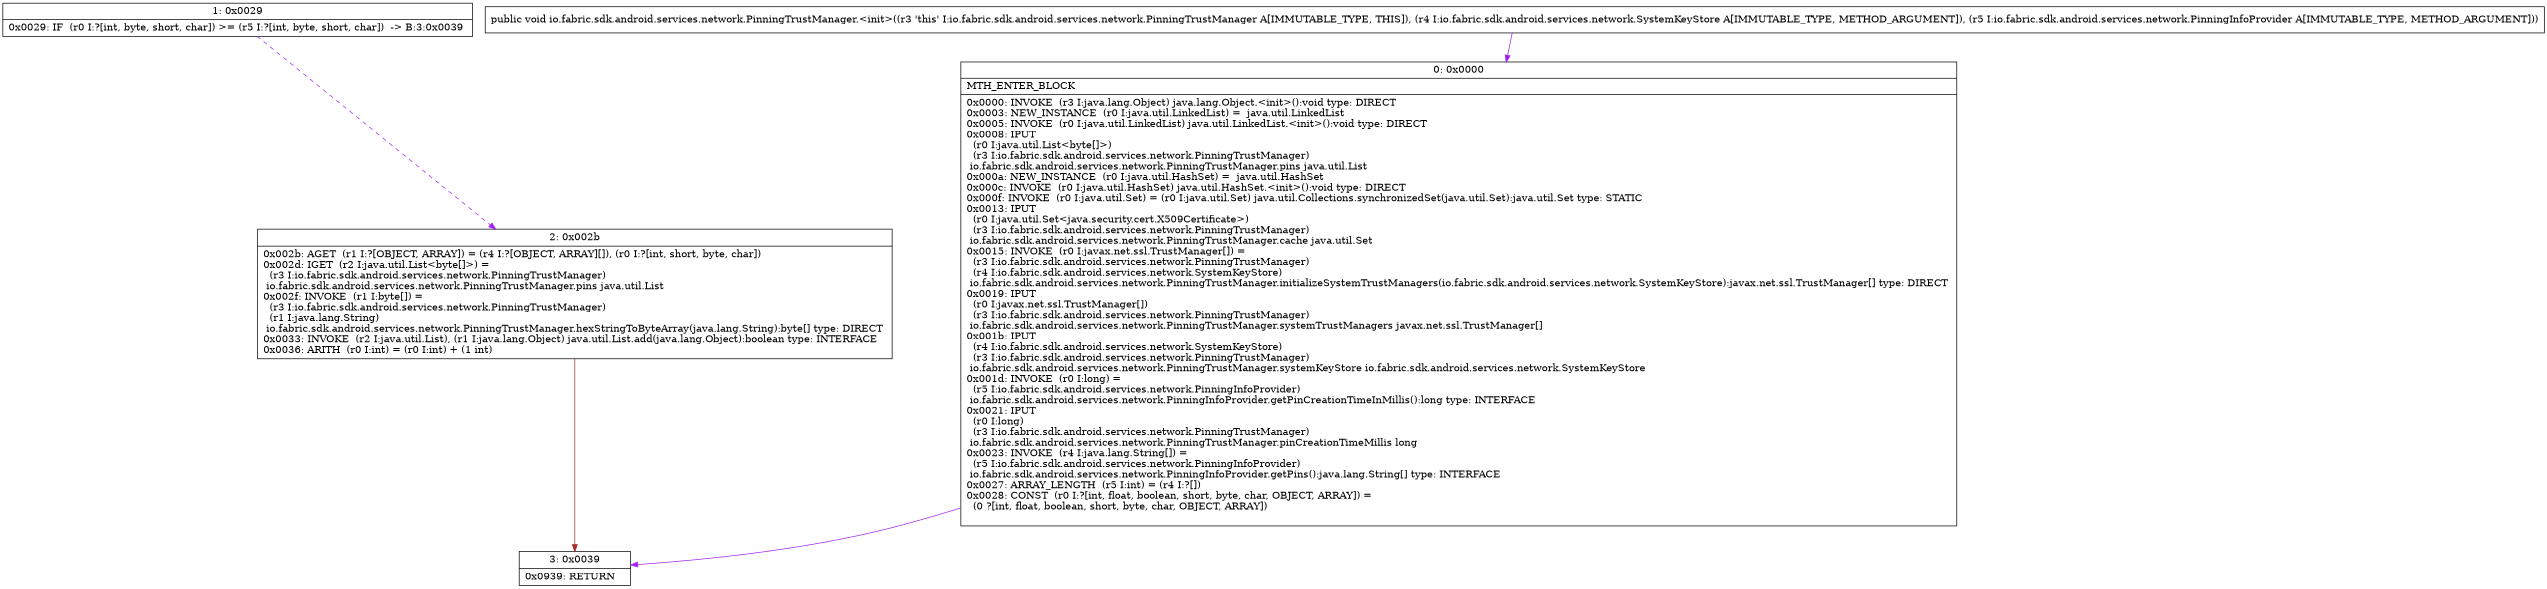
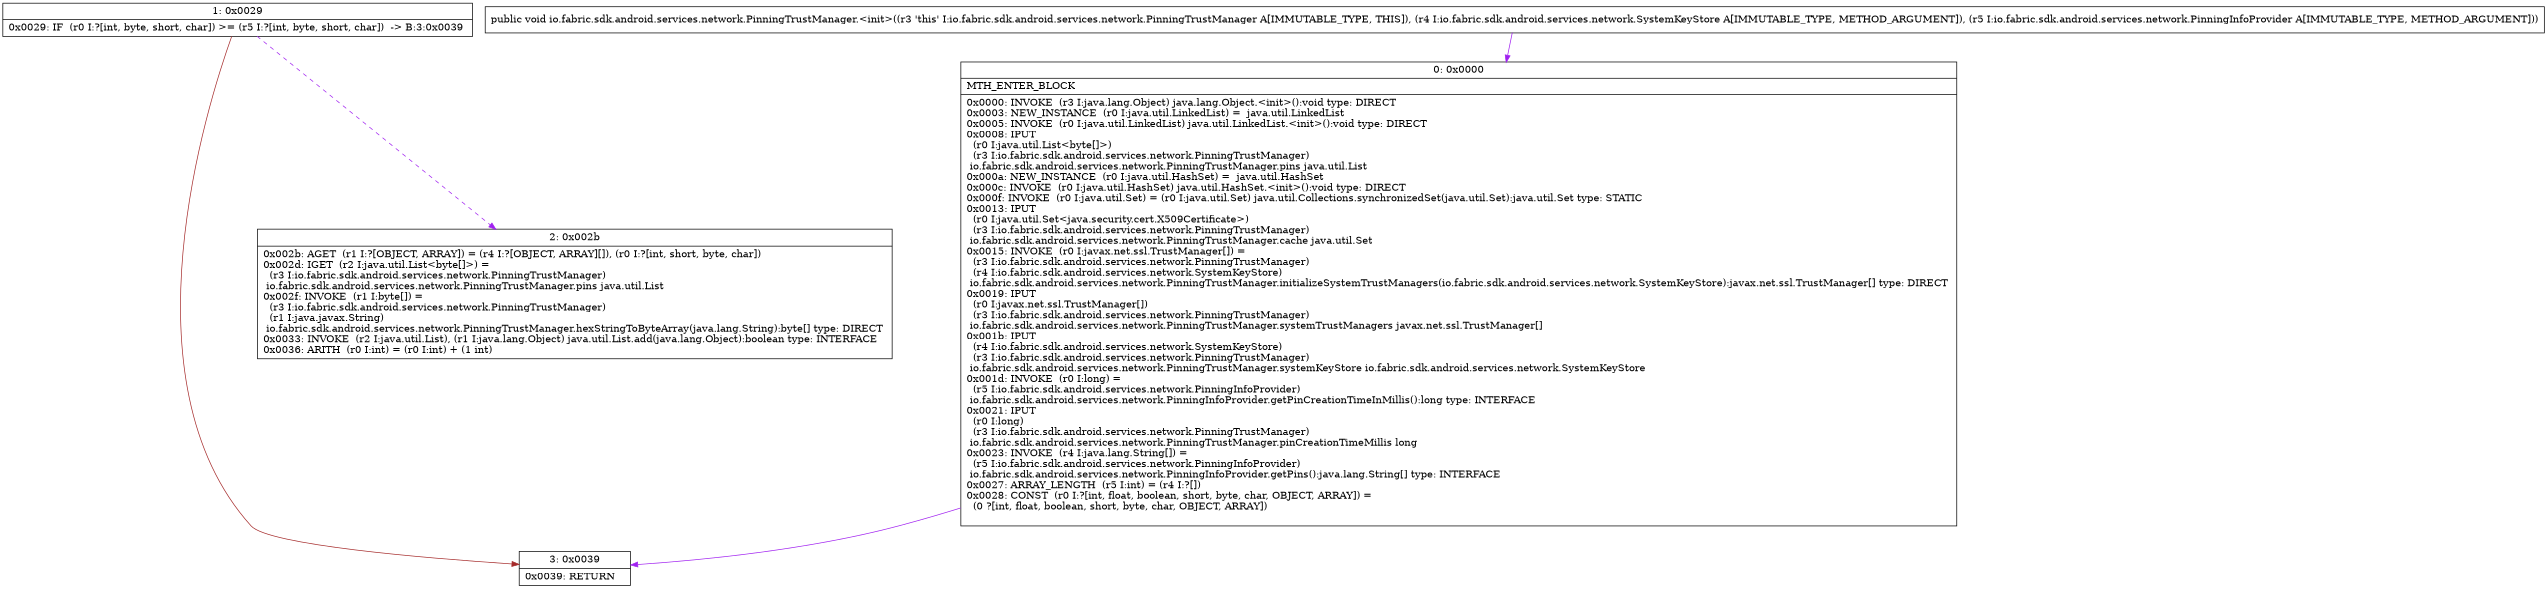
  digraph {
    node [shape=record]
    edge [color=purple]
    n1 [label="{0\:\ 0x0000|MTH_ENTER_BLOCK\l|0x0000: INVOKE  (r3 I:java.lang.Object) java.lang.Object.\<init\>():void type: DIRECT \l0x0003: NEW_INSTANCE  (r0 I:java.util.LinkedList) =  java.util.LinkedList \l0x0005: INVOKE  (r0 I:java.util.LinkedList) java.util.LinkedList.\<init\>():void type: DIRECT \l0x0008: IPUT  \l  (r0 I:java.util.List\<byte[]\>)\l  (r3 I:io.fabric.sdk.android.services.network.PinningTrustManager)\l io.fabric.sdk.android.services.network.PinningTrustManager.pins java.util.List \l0x000a: NEW_INSTANCE  (r0 I:java.util.HashSet) =  java.util.HashSet \l0x000c: INVOKE  (r0 I:java.util.HashSet) java.util.HashSet.\<init\>():void type: DIRECT \l0x000f: INVOKE  (r0 I:java.util.Set) = (r0 I:java.util.Set) java.util.Collections.synchronizedSet(java.util.Set):java.util.Set type: STATIC \l0x0013: IPUT  \l  (r0 I:java.util.Set\<java.security.cert.X509Certificate\>)\l  (r3 I:io.fabric.sdk.android.services.network.PinningTrustManager)\l io.fabric.sdk.android.services.network.PinningTrustManager.cache java.util.Set \l0x0015: INVOKE  (r0 I:javax.net.ssl.TrustManager[]) = \l  (r3 I:io.fabric.sdk.android.services.network.PinningTrustManager)\l  (r4 I:io.fabric.sdk.android.services.network.SystemKeyStore)\l io.fabric.sdk.android.services.network.PinningTrustManager.initializeSystemTrustManagers(io.fabric.sdk.android.services.network.SystemKeyStore):javax.net.ssl.TrustManager[] type: DIRECT \l0x0019: IPUT  \l  (r0 I:javax.net.ssl.TrustManager[])\l  (r3 I:io.fabric.sdk.android.services.network.PinningTrustManager)\l io.fabric.sdk.android.services.network.PinningTrustManager.systemTrustManagers javax.net.ssl.TrustManager[] \l0x001b: IPUT  \l  (r4 I:io.fabric.sdk.android.services.network.SystemKeyStore)\l  (r3 I:io.fabric.sdk.android.services.network.PinningTrustManager)\l io.fabric.sdk.android.services.network.PinningTrustManager.systemKeyStore io.fabric.sdk.android.services.network.SystemKeyStore \l0x001d: INVOKE  (r0 I:long) = \l  (r5 I:io.fabric.sdk.android.services.network.PinningInfoProvider)\l io.fabric.sdk.android.services.network.PinningInfoProvider.getPinCreationTimeInMillis():long type: INTERFACE \l0x0021: IPUT  \l  (r0 I:long)\l  (r3 I:io.fabric.sdk.android.services.network.PinningTrustManager)\l io.fabric.sdk.android.services.network.PinningTrustManager.pinCreationTimeMillis long \l0x0023: INVOKE  (r4 I:java.lang.String[]) = \l  (r5 I:io.fabric.sdk.android.services.network.PinningInfoProvider)\l io.fabric.sdk.android.services.network.PinningInfoProvider.getPins():java.lang.String[] type: INTERFACE \l0x0027: ARRAY_LENGTH  (r5 I:int) = (r4 I:?[]) \l0x0028: CONST  (r0 I:?[int, float, boolean, short, byte, char, OBJECT, ARRAY]) = \l  (0 ?[int, float, boolean, short, byte, char, OBJECT, ARRAY])\l \l}"]
-   n2 [label="{3\:\ 0x0039|0x0939: RETURN   \l}"]
+   n2 [label="{3\:\ 0x0039|0x0039: RETURN   \l}"]
    n3 [label="{1\:\ 0x0029|0x0029: IF  (r0 I:?[int, byte, short, char]) \>= (r5 I:?[int, byte, short, char])  \-\> B:3:0x0039 \l}"]
-   n4 [label="{2\:\ 0x002b|0x002b: AGET  (r1 I:?[OBJECT, ARRAY]) = (r4 I:?[OBJECT, ARRAY][]), (r0 I:?[int, short, byte, char]) \l0x002d: IGET  (r2 I:java.util.List\<byte[]\>) = \l  (r3 I:io.fabric.sdk.android.services.network.PinningTrustManager)\l io.fabric.sdk.android.services.network.PinningTrustManager.pins java.util.List \l0x002f: INVOKE  (r1 I:byte[]) = \l  (r3 I:io.fabric.sdk.android.services.network.PinningTrustManager)\l  (r1 I:java.lang.String)\l io.fabric.sdk.android.services.network.PinningTrustManager.hexStringToByteArray(java.lang.String):byte[] type: DIRECT \l0x0033: INVOKE  (r2 I:java.util.List), (r1 I:java.lang.Object) java.util.List.add(java.lang.Object):boolean type: INTERFACE \l0x0036: ARITH  (r0 I:int) = (r0 I:int) + (1 int) \l}"]
+   n4 [label="{2\:\ 0x002b|0x002b: AGET  (r1 I:?[OBJECT, ARRAY]) = (r4 I:?[OBJECT, ARRAY][]), (r0 I:?[int, short, byte, char]) \l0x002d: IGET  (r2 I:java.util.List\<byte[]\>) = \l  (r3 I:io.fabric.sdk.android.services.network.PinningTrustManager)\l io.fabric.sdk.android.services.network.PinningTrustManager.pins java.util.List \l0x002f: INVOKE  (r1 I:byte[]) = \l  (r3 I:io.fabric.sdk.android.services.network.PinningTrustManager)\l  (r1 I:java.javax.String)\l io.fabric.sdk.android.services.network.PinningTrustManager.hexStringToByteArray(java.lang.String):byte[] type: DIRECT \l0x0033: INVOKE  (r2 I:java.util.List), (r1 I:java.lang.Object) java.util.List.add(java.lang.Object):boolean type: INTERFACE \l0x0036: ARITH  (r0 I:int) = (r0 I:int) + (1 int) \l}"]
    n5 [label="{public void io.fabric.sdk.android.services.network.PinningTrustManager.\<init\>((r3 'this' I:io.fabric.sdk.android.services.network.PinningTrustManager A[IMMUTABLE_TYPE, THIS]), (r4 I:io.fabric.sdk.android.services.network.SystemKeyStore A[IMMUTABLE_TYPE, METHOD_ARGUMENT]), (r5 I:io.fabric.sdk.android.services.network.PinningInfoProvider A[IMMUTABLE_TYPE, METHOD_ARGUMENT])) }"]
    n1 -> n2
-   n4 -> n2 [color=brown]
+   n3 -> n2 [color=brown]
    n3 -> n4 [style=dashed]
    n5 -> n1
  }
